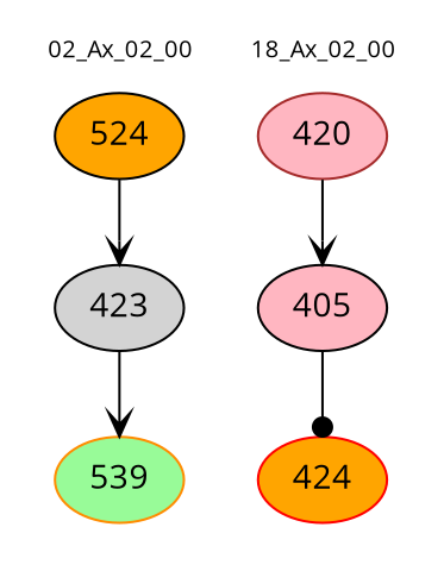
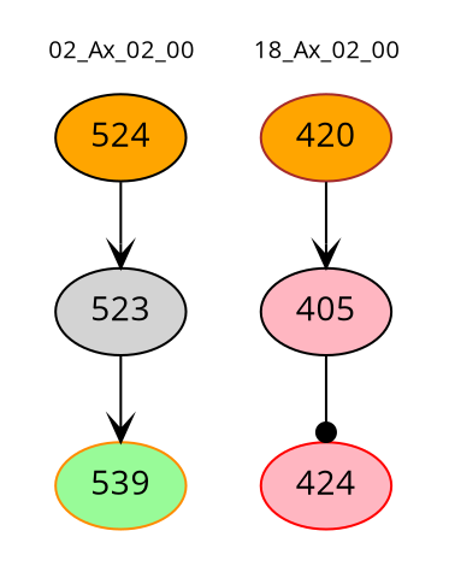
  digraph {
    fontname="Open Sans"
    node [color=black fillcolor=orange fontname="Open Sans" style=filled]
    edge [arrowhead=vee color=black fontname="Open Sans"]
    n1 [label=524]
-   n2 [fillcolor=lightgrey label=423]
+   n2 [fillcolor=lightgrey label=523]
    n3 [color=darkorange fillcolor=palegreen label=539]
-   n4 [color=brown fillcolor=lightpink label=420]
+   n4 [color=brown label=420]
    n5 [fillcolor=lightpink label=405]
-   n6 [color=red label=424]
+   n6 [color=red fillcolor=lightpink label=424]
    subgraph cluster_1 {
      color=white
      fontsize=10
      label="02_Ax_02_00"
      n1
      n2
      n3
    }
    subgraph cluster_2 {
      color=white
      fontsize=10
      label="18_Ax_02_00"
      n4
      n5
      n6
    }
    n1 -> n2
    n2 -> n3
    n4 -> n5
    n5 -> n6 [arrowhead=dot]
  }
